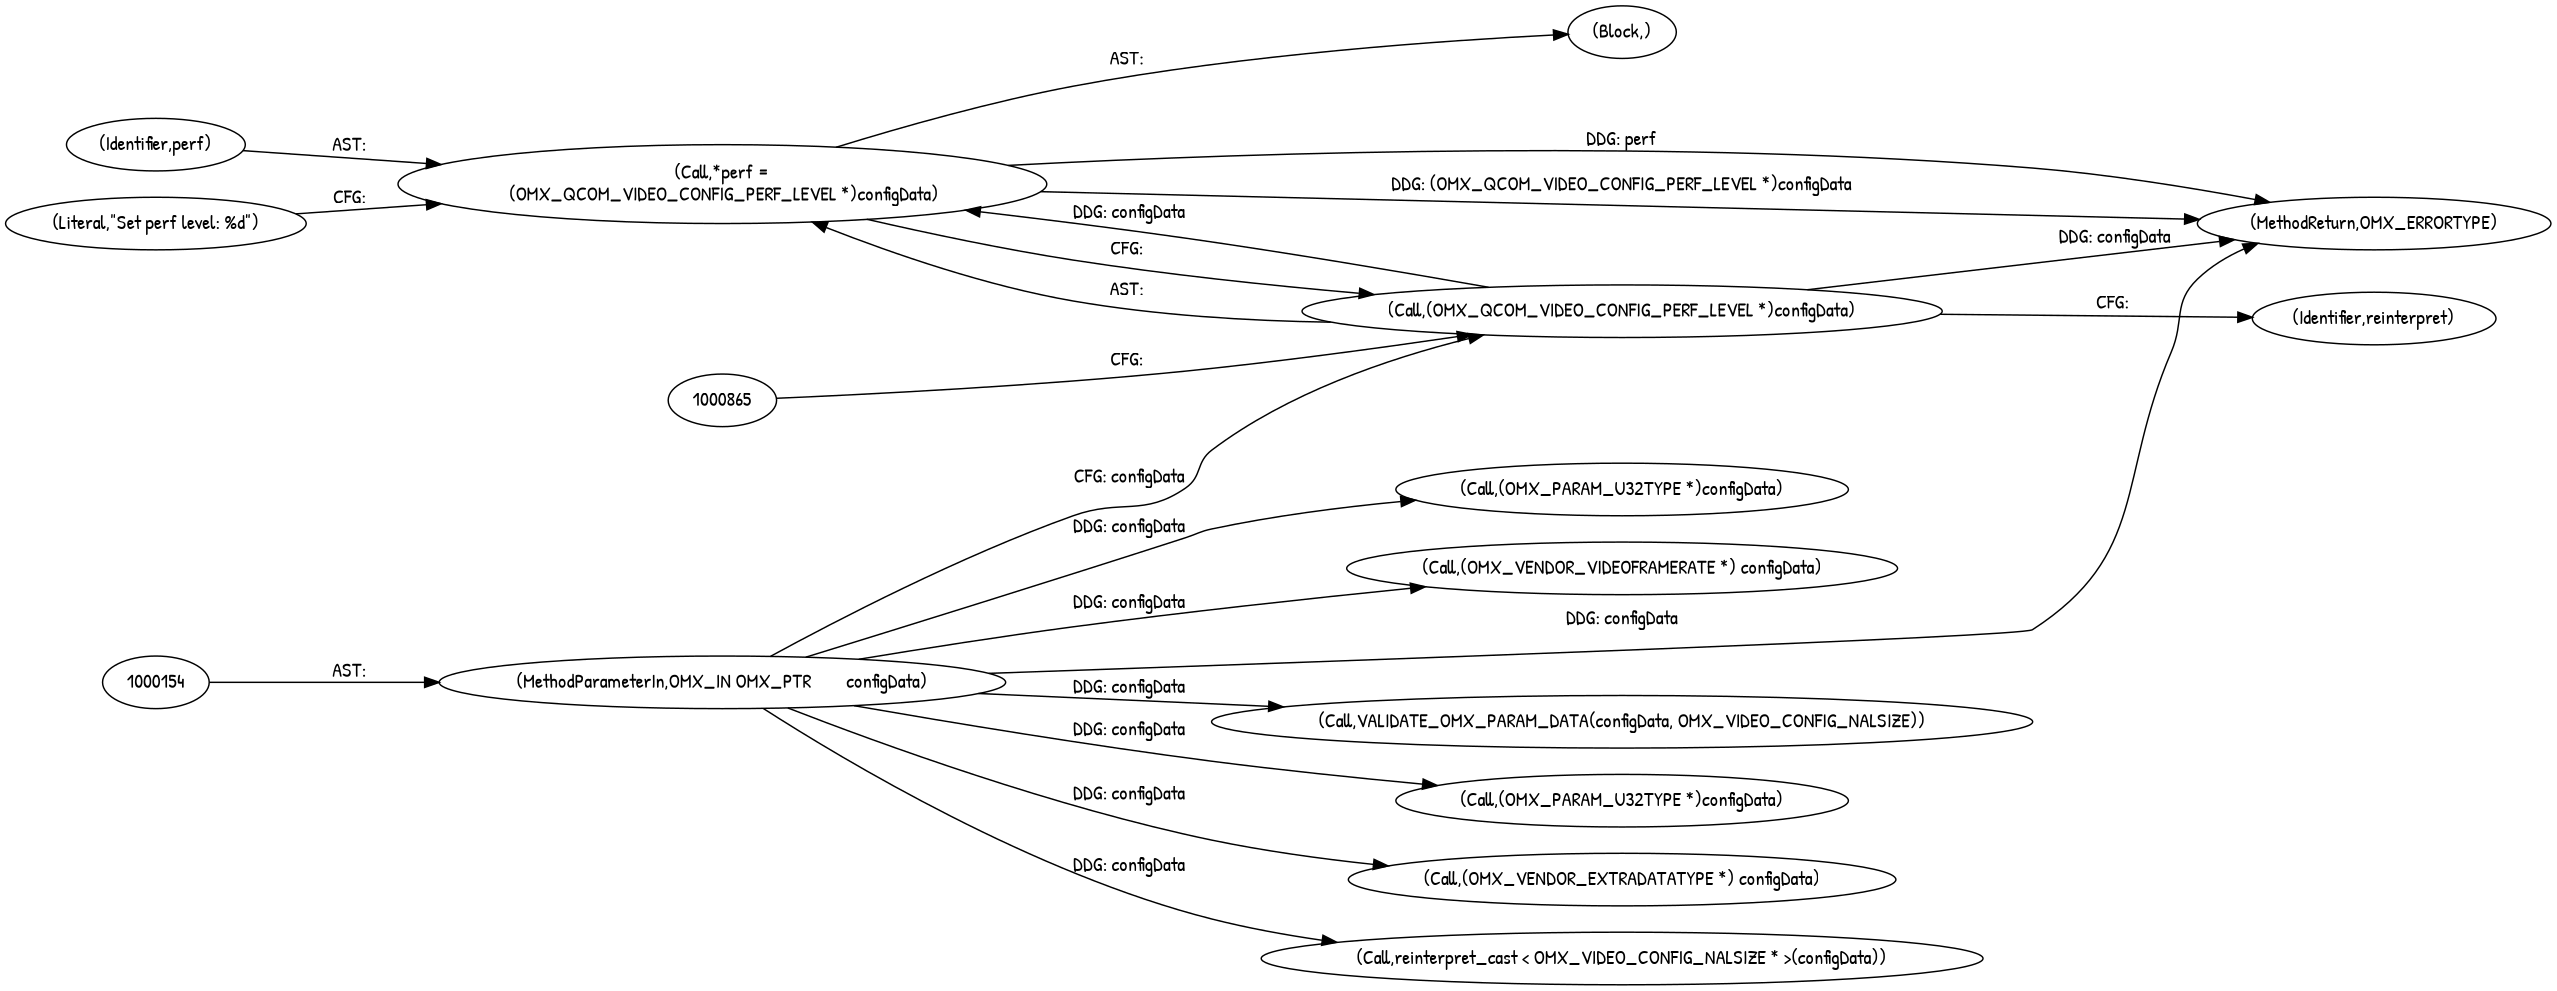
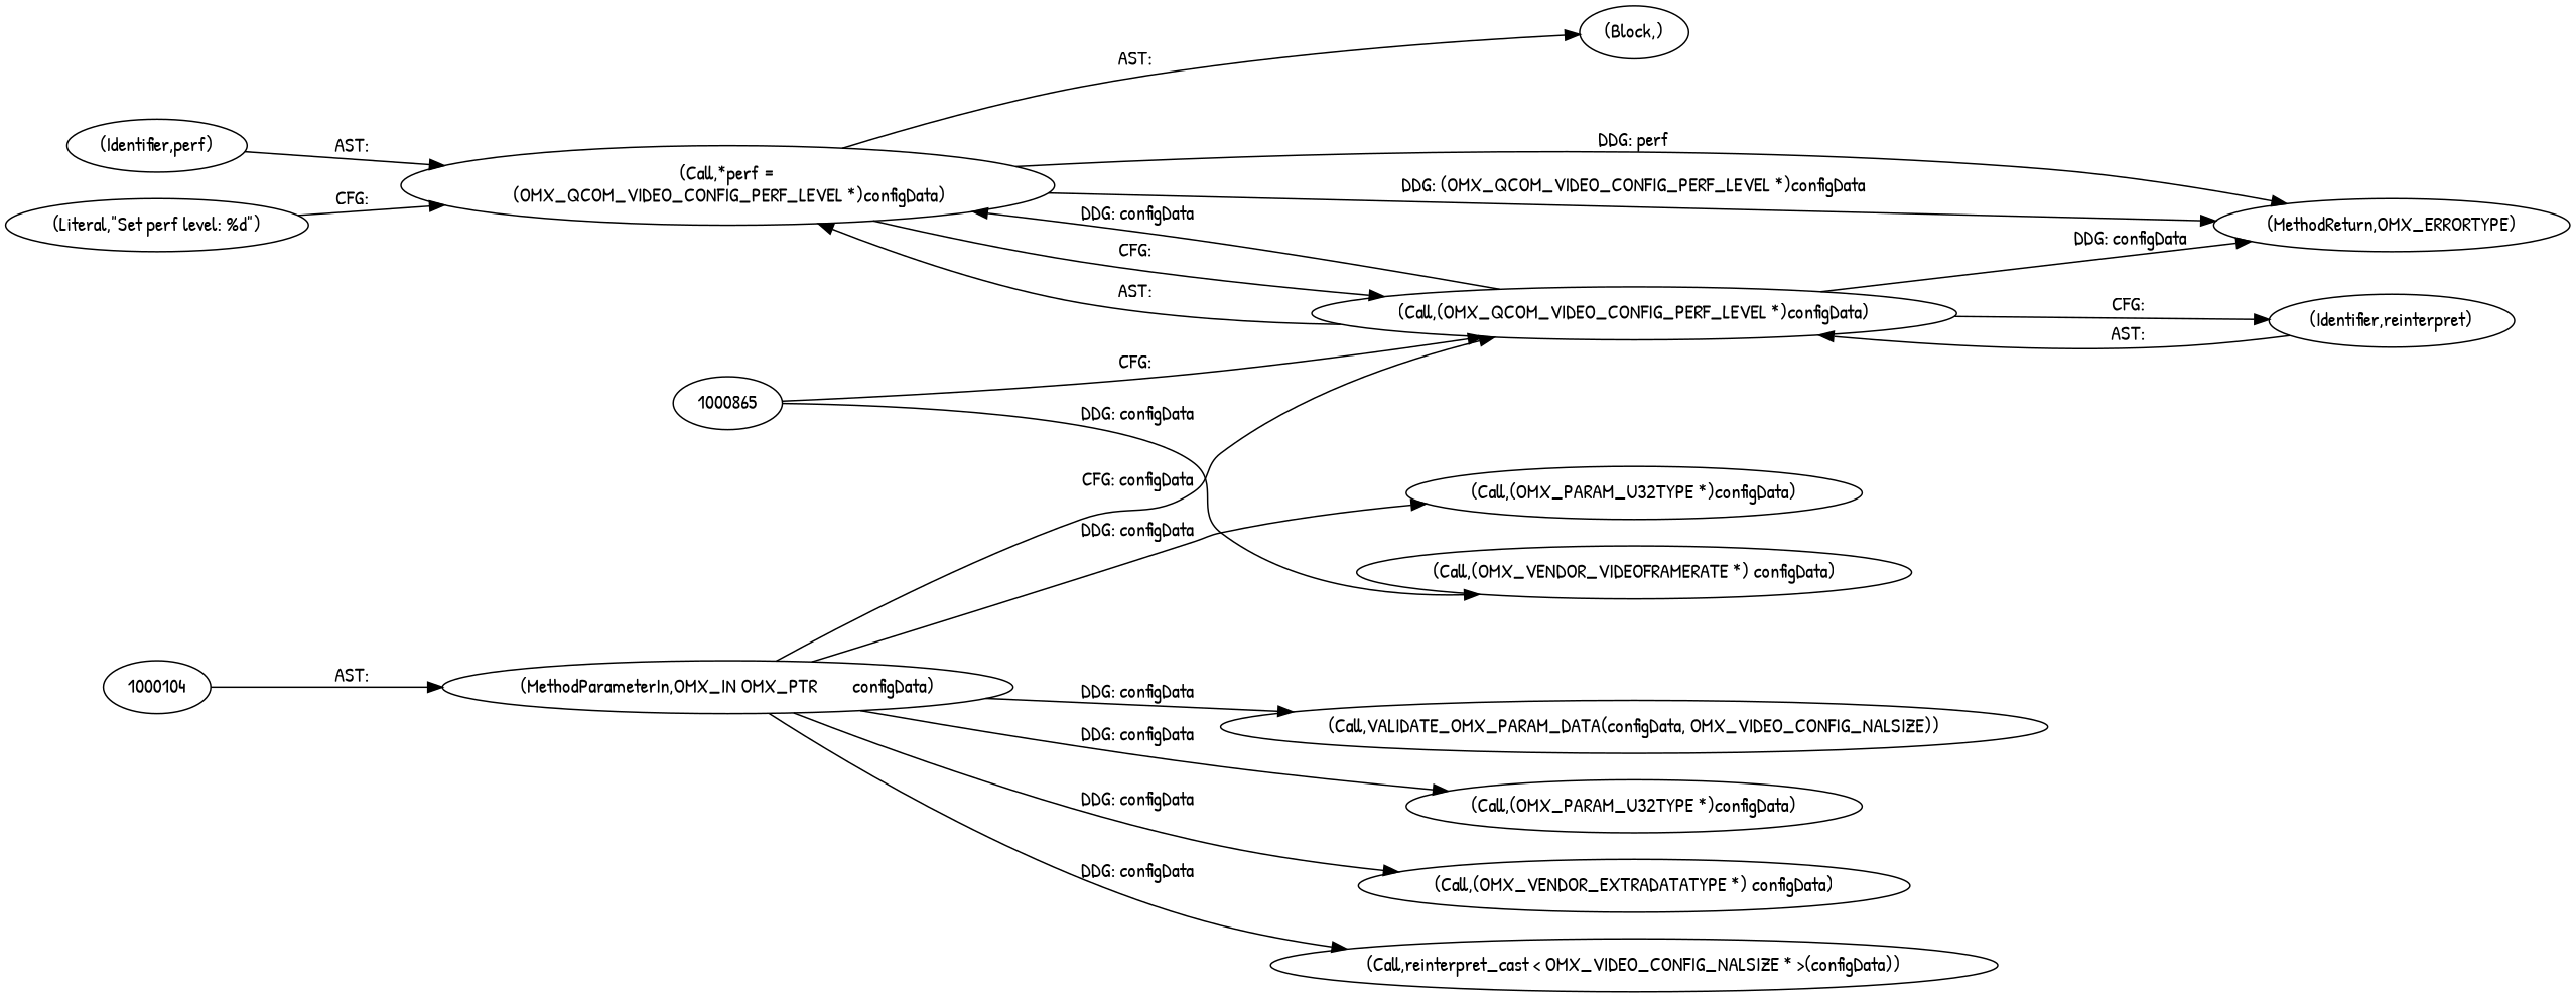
  digraph {
    fontname="Patrick Hand"
    rankdir=LR
    node [fontname="Patrick Hand"]
    edge [fontname="Patrick Hand"]
    n1 [label="(Call,*perf =\n (OMX_QCOM_VIDEO_CONFIG_PERF_LEVEL *)configData)"]
    n2 [label="(Call,(OMX_QCOM_VIDEO_CONFIG_PERF_LEVEL *)configData)"]
    n3 [label="(Block,)"]
    n4 [label="(MethodReturn,OMX_ERRORTYPE)"]
    n5 [label="(Identifier,reinterpret)"]
    n6 [label="(MethodParameterIn,OMX_IN OMX_PTR        configData)"]
    n7 [label="(Call,VALIDATE_OMX_PARAM_DATA(configData, OMX_VIDEO_CONFIG_NALSIZE))"]
    n8 [label="(Call,(OMX_PARAM_U32TYPE *)configData)"]
    n9 [label="(Call,(OMX_VENDOR_VIDEOFRAMERATE *) configData)"]
    n10 [label="(Call,reinterpret_cast < OMX_VIDEO_CONFIG_NALSIZE * >(configData))"]
    n11 [label="(Call,(OMX_PARAM_U32TYPE *)configData)"]
    n12 [label="(Call,(OMX_VENDOR_EXTRADATATYPE *) configData)"]
-   1000104 [label=1000154]
+   1000104
    n14 [label="(Literal,\"Set perf level: %d\")"]
    n15 [label="(Identifier,perf)"]
    1000865
    n1 -> n2 [label="CFG: "]
    n1 -> n3 [label="AST: "]
    n1 -> n4 [label="DDG: (OMX_QCOM_VIDEO_CONFIG_PERF_LEVEL *)configData"]
    n1 -> n4 [label="DDG: perf"]
    n2 -> n1 [label="AST: "]
    n2 -> n1 [label="DDG: configData"]
    n2 -> n4 [label="DDG: configData"]
    n2 -> n5 [label="CFG: "]
+   n5 -> n2 [label="AST: "]
    n6 -> n2 [label="CFG: configData"]
-   n6 -> n4 [label="DDG: configData"]
    n6 -> n7 [label="DDG: configData"]
    n6 -> n8 [label="DDG: configData"]
-   n6 -> n9 [label="DDG: configData"]
+   1000865 -> n9 [label="DDG: configData"]
    n6 -> n10 [label="DDG: configData"]
    n6 -> n11 [label="DDG: configData"]
    n6 -> n12 [label="DDG: configData"]
    1000104 -> n6 [label="AST: "]
    n14 -> n1 [label="CFG: "]
    n15 -> n1 [label="AST: "]
    1000865 -> n2 [label="CFG: "]
  }
